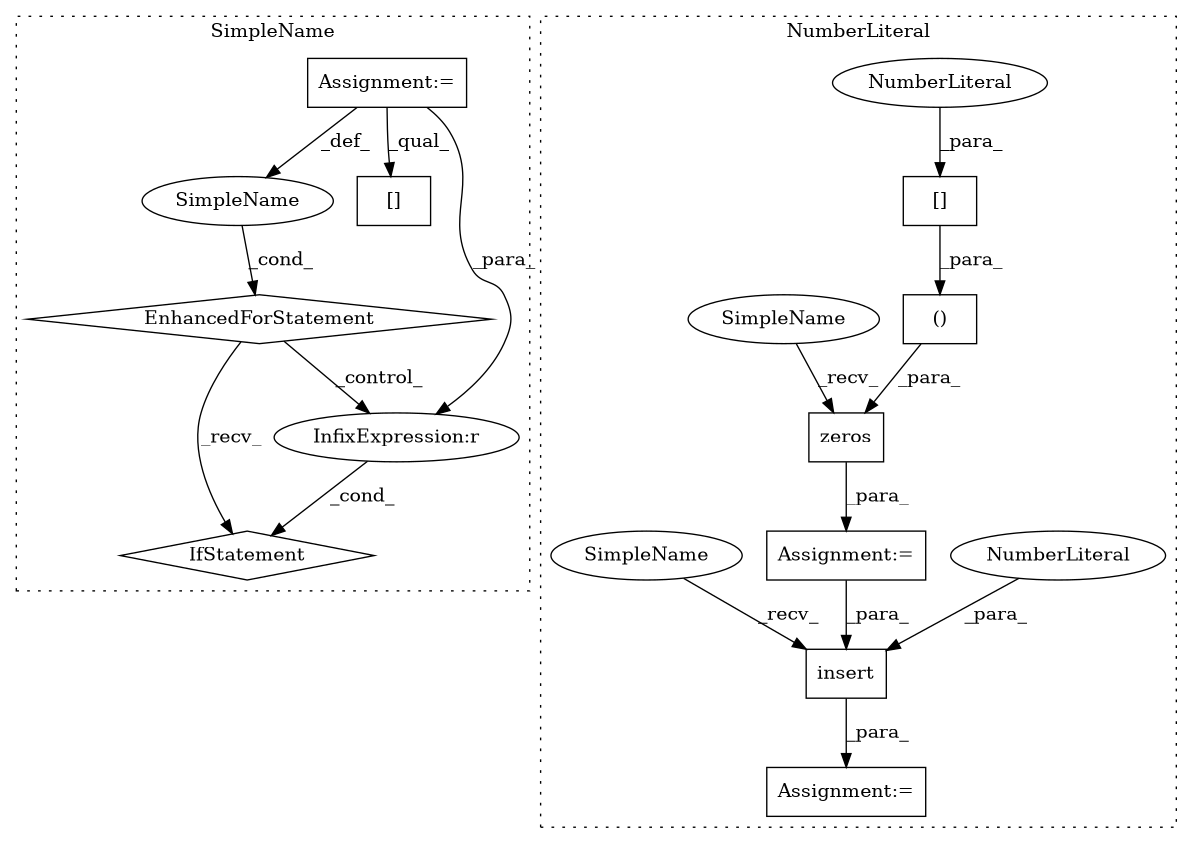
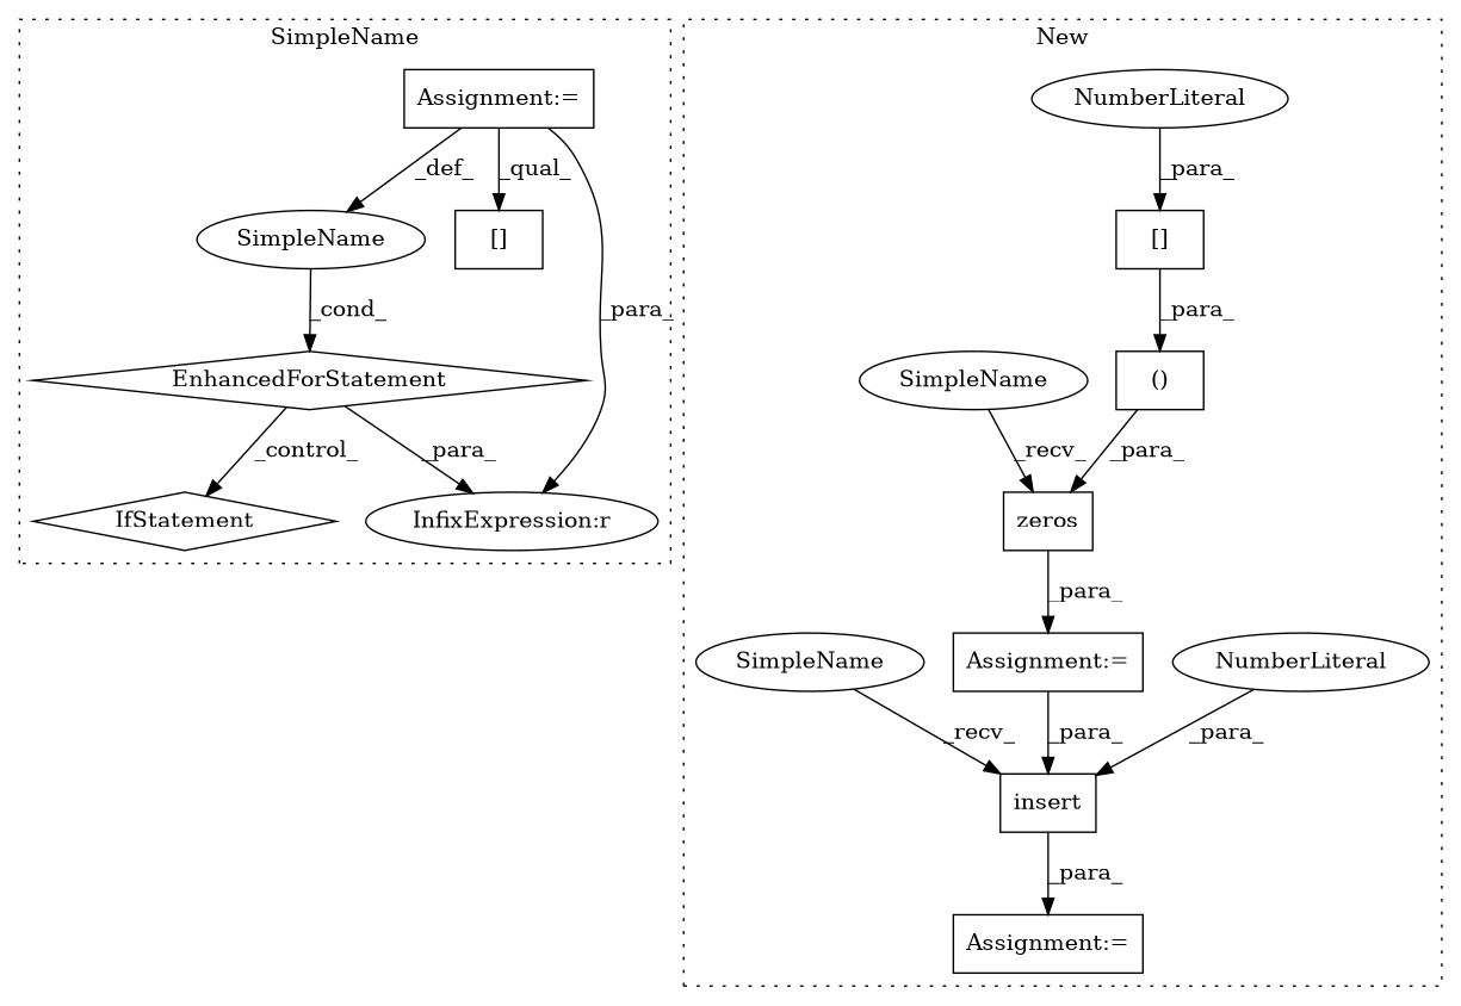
  digraph {
    node [a=7 l=1 shape=box]
    n1 [a=70 l="53,2" label=EnhancedForStatement s="8122,8224" shape=diamond]
    n2 [label="Assignment:=" s=7716]
    n3 [a=25 l="4,2" label=IfStatement s="8234,8260" shape=diamond]
    n4 [a=42 l=6 label=SimpleName s=8179 shape=ellipse]
    n5 [a=2 l="13,1" label="[]" s="7757,7777"]
    n6 [a=27 l=4 label="InfixExpression:r" s=8250 shape=ellipse]
    n7 [a=32 l="7,1" label=insert s="7844,7919"]
    n8 [a=34 label=NumberLiteral s=7918 shape=ellipse]
    n9 [label="Assignment:=" s=7587]
    n10 [a=106 l=49 label="()" s=7515]
    n11 [a=32 l="11,2" label=zeros s="7504,7564"]
    n12 [a=2 l="23,1" label="[]" s="7539,7563"]
    n13 [a=34 label=NumberLiteral s=7562 shape=ellipse]
    n14 [label="Assignment:=" s=7837]
    n15 [a=42 l=5 label=SimpleName s=7498 shape=ellipse]
    n16 [a=42 l=5 label=SimpleName s=7838 shape=ellipse]
    subgraph cluster_1 {
      label=SimpleName
      style=dotted
      n1
      n2
      n3
      n4
      n5
      n6
    }
    subgraph cluster_2 {
-     label=NumberLiteral
+     label=New
      style=dotted
      n7
      n8
      n9
      n10
      n11
      n12
      n13
      n14
      n15
      n16
    }
-   n1 -> n3 [label=_recv_]
-   n1 -> n6 [label=_control_]
+   n1 -> n3 [label=_control_]
+   n1 -> n6 [label=_para_]
    n2 -> n4 [label=_def_]
    n2 -> n5 [label=_qual_]
    n2 -> n6 [label=_para_]
    n4 -> n1 [label=_cond_]
-   n6 -> n3 [label=_cond_]
    n7 -> n14 [label=_para_]
    n8 -> n7 [label=_para_]
    n9 -> n7 [label=_para_]
    n10 -> n11 [label=_para_]
    n11 -> n9 [label=_para_]
    n12 -> n10 [label=_para_]
    n13 -> n12 [label=_para_]
    n15 -> n11 [label=_recv_]
    n16 -> n7 [label=_recv_]
  }
